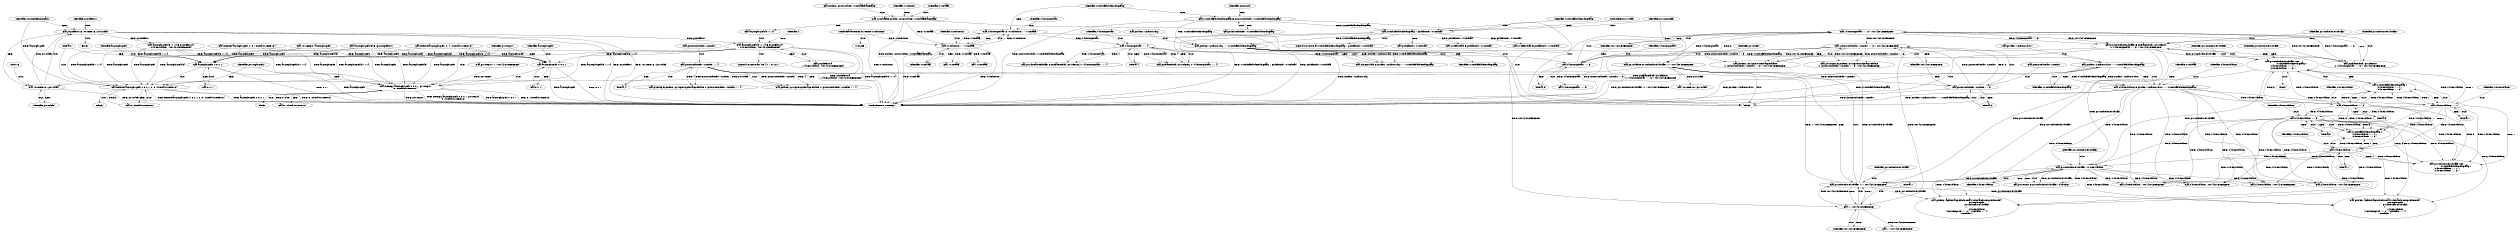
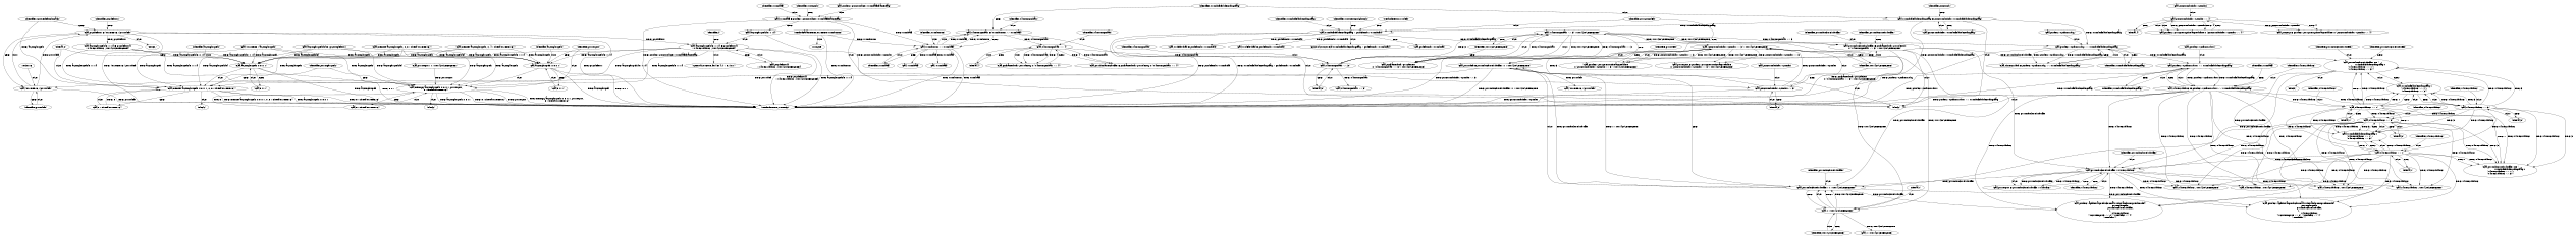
  digraph {
    n1 [label="(Call,au2_ngbr_pels[8 - 1 - i] = pu2_left_uv[i\n * u4_recwidth_cr / YUV420SP_FACTOR])"]
    n2 [label="(Call,memcpy(au2_ngbr_pels + 8 + 1, pu1_top_u,\n 8 * sizeof(UWORD16)))"]
    n3 [label="(Call,au2_ngbr_pels + 8 + 1)"]
    n4 [label="(Call,memset(au2_ngbr_pels + 8 + 1, 0, 8 * sizeof(UWORD16)))"]
    n5 [label="(Call,au2_ngbr_pels + 8 + 1)"]
    n6 [label="(ControlStructure,for(i = 4; i < 8; i++))"]
    n7 [label="(Call,pu2_left_uv[i\n * u4_recwidth_cr / YUV420SP_FACTOR])"]
    n8 [label="(MethodReturn,WORD32)"]
    n9 [label="(Call,8 * sizeof(UWORD16))"]
    n10 [label="(Block,)"]
    n11 [label="(Call,8 + 1)"]
    n12 [label="(Call,8 * sizeof(UWORD16))"]
    n13 [label="(Block,)"]
    n14 [label="(Call,8 + 1)"]
    n15 [label="(Call,pu2_left_uv = (UWORD16 *)pu1_uleft)"]
    n16 [label="(Call,(UWORD16 *)pu1_uleft)"]
    n17 [label="(Block,)"]
    n18 [label="(Call,au2_ngbr_pels[8 - 1 - i] = pu2_left_uv[i\n * u4_recwidth_cr / YUV420SP_FACTOR])"]
    n19 [label="(Identifier,pu1_uleft)"]
    n20 [label="(Call,pu1_uleft = pu1_mb_cb_rei1_buffer - 1 * YUV420SP_FACTOR)"]
    n21 [label="(Call,pu1_mb_cb_rei1_buffer - 1 * YUV420SP_FACTOR)"]
    n22 [label="(Call,(UWORD16 *)pu1_uleft)"]
    n23 [label="(Block,)"]
    n24 [label="(Call,1 * YUV420SP_FACTOR)"]
    n25 [label="(Call,ps_dec->apf_intra_pred_chroma[u1_intra_chrom_pred_mode](\n                                pu1_ngbr_pels,\n                                pu1_mb_cb_rei1_buffer,\n 1,\n                                u4_recwidth_cr,\n ((uc_useTopMB << 2) | (use_left2 << 4)\n | use_left1)))"]
    n26 [label="(Call,ps_dec->apf_intra_pred_chroma[u1_intra_chrom_pred_mode](\n                                pu1_ngbr_pels,\n                                pu1_mb_cb_rei1_buffer,\n 1,\n                                u4_recwidth_cr,\n ((uc_useTopMB << 2) | (use_left2 << 4)\n | use_left1)))"]
    n27 [label="(Identifier,YUV420SP_FACTOR)"]
    n28 [label="(Call,1 * YUV420SP_FACTOR)"]
    n29 [label="(Call,pu1_mb_cb_rei1_buffer - u7_recwidth_cr)"]
    n30 [label="(Call,u4_recwidth_cr / YUV420SP_FACTOR)"]
    n31 [label="(Call,pu1_top_u = pu1_mb_cb_rei1_buffer - u4_buf_cr)"]
    n32 [label="(Call,u4_recwidth_cr / YUV420SP_FACTOR)"]
    n33 [label="(Call,u4_recwidth_cr / YUV420SP_FACTOR)"]
    n34 [label="(Identifier,u4_recwidth_cr)"]
    n35 [label="(Call,u4_recwidth_cr / YUV420SP_FACTOR)"]
    n36 [label="(Call,pu1_mb_cb_rei1_buffer = ps_frame_buf->pu1_dest_u\n + (u4_num_pmbair << 3) * YUV420SP_FACTOR)"]
    n37 [label="(Call,pu1_mb_cb_rei1_buffer += (\n                            u1_mb_field_decoding_flag ?\n (u4_recwidth_cr >> 1) :\n (u4_recwidth_cr << 3)))"]
    n38 [label="(Call,ps_frame_buf->pu1_dest_u\n + (u4_num_pmbair << 3) * YUV420SP_FACTOR)"]
    n39 [label="(Call,u1_mb_field_decoding_flag ?\n (u4_recwidth_cr >> 1) :\n (u4_recwidth_cr << 3))"]
    n40 [label="(Block,)"]
    n41 [label="(Call,(u4_num_pmbair << 3) * YUV420SP_FACTOR)"]
    n42 [label="(Call,(ps_cur_mb_info->u2_mbx << 3) * YUV420SP_FACTOR)"]
    n43 [label="(Identifier,YUV420SP_FACTOR)"]
    n44 [label="(Call,ps_dec->pu1_prev_u_intra_pred_line\n + (ps_cur_mb_info->u2_mbx << 3) * YUV420SP_FACTOR)"]
    n45 [label="(Identifier,YUV420SP_FACTOR)"]
    n46 [label="(Call,pu1_top_u = ps_dec->pu1_prev_u_intra_pred_line\n + (ps_cur_mb_info->u2_mbx << 3) * YUV420SP_FACTOR)"]
    n47 [label="(Call,u4_num_pmbair << 3)"]
    n48 [label="(Call,u4_num_pmbair << 3)"]
    n49 [label="(Literal,3)"]
    n50 [label="(Call,u4_num_pmbair << 4)"]
    n51 [label="(Call,pu1_luma_rec_buffer = ps_frame_buf->pu1_dest_y + (u4_num_pmbair << 4))"]
    n52 [label="(Literal,4)"]
    n53 [label="(Call,ps_frame_buf->pu1_dest_y + (u4_num_pmbair << 4))"]
    n54 [label="(Call,u4_num_pmbair = (u1_mb_num >> u1_mbaff))"]
    n55 [label="(Call,u1_mb_num >> u1_mbaff)"]
    n56 [label="(Call,!u1_mbaff)"]
    n57 [label="(Identifier,u1_mbaff)"]
    n58 [label="(Call,!u1_mbaff)"]
    n59 [label="(MethodParameterIn,UWORD8 u1_mb_num)"]
    1000239
    n61 [label="(Call,u1_mbaff = ps_dec->ps_cur_slice->u1_mbaff_frame_flag)"]
    n62 [label="(Call,au2_ngbr_pels[8 - 1 - i])"]
    n63 [label="(Call,ps_dec->ps_cur_slice->u1_mbaff_frame_flag)"]
    n64 [label="(Call,u4_recwidth_cr >> 1)"]
    n65 [label="(Call,u4_recwidth_cr << 3)"]
    n66 [label="(Call,u4_recwidth_cr << 3)"]
    n67 [label="(Call,u4_recwidth_cr >> 1)"]
    n68 [label="(Call,u1_mb_field_decoding_flag ?\n (u4_recwidth_cr >> 1) :\n (u4_recwidth_cr << 3))"]
    n69 [label="(Literal,1)"]
    n70 [label="(Call,pu1_mb_cr_rei1_buffer += (\n                            u1_mb_field_decoding_flag ?\n (u4_recwidth_cr >> 1) :\n (u4_recwidth_cr << 3)))"]
    n71 [label="(Literal,3)"]
    n72 [label="(Literal,1)"]
    n73 [label="(Call,u4_recwidth_cr = ps_dec->u2_frm_wd_uv << u1_mb_field_decoding_flag)"]
    n74 [label="(Call,ps_dec->u2_frm_wd_uv << u1_mb_field_decoding_flag)"]
    n75 [label="(Identifier,u1_mb_field_decoding_flag)"]
    n76 [label="(Literal,3)"]
    n77 [label="(Call,ps_dec->u2_frm_wd_y << u1_mb_field_decoding_flag)"]
    n78 [label="(Call,ui_rec_width = ps_dec->u2_frm_wd_y << u1_mb_field_decoding_flag)"]
    n79 [label="(Identifier,u1_mb_field_decoding_flag)"]
    n80 [label="(Call,u1_mb_field_decoding_flag = ps_cur_mb_info->u1_mb_field_decodingflag)"]
    n81 [label="(Call,u1_mb_field_decoding_flag ^ ps_left_mb->u1_mb_fld)"]
    n82 [label="(Call,ps_cur_mb_info->u1_mb_field_decodingflag)"]
    n83 [label="(ControlStructure,if(u1_mb_field_decoding_flag ^ ps_left_mb->u1_mb_fld))"]
    n84 [label="(Call,ps_left_mb->u1_mb_fld)"]
    n85 [label="(Call,u1_leftMbfld = ps_left_mb->u1_mb_fld)"]
    n86 [label="(Call,u1_leftMbfld = ps_left_mb->u1_mb_fld)"]
    n87 [label="(Call,ps_cur_mb_info->u2_mbx << 3)"]
    n88 [label="(Literal,3)"]
    n89 [label="(Call,ps_cur_mb_info->u2_mbx << 4)"]
    n90 [label="(Literal,4)"]
    n91 [label="(Call,ps_dec->pu1_prev_y_intra_pred_line + (ps_cur_mb_info->u2_mbx << 4))"]
    n92 [label="(Call,puc_top = ps_dec->pu1_prev_y_intra_pred_line + (ps_cur_mb_info->u2_mbx << 4))"]
    n93 [label="(Identifier,pu1_mb_cb_rei1_buffer)"]
    n94 [label="(Call,au2_ngbr_pels[8] = *pu2_topleft_uv)"]
    n95 [label="(Literal,1)"]
    n96 [label="(Identifier,u4_recwidth_cr)"]
    n97 [label="(Identifier,u4_recwidth_cr)"]
    n98 [label="(Identifier,u4_num_pmbair)"]
    n99 [label="(Identifier,u1_topmb)"]
    n100 [label="(Identifier,pu1_mb_cr_rei1_buffer)"]
    n101 [label="(Call,ps_cur_mb_info->u2_mbx)"]
    n102 [label="(Call,(UWORD8 *)au2_ngbr_pels)"]
    n103 [label="(Identifier,pu1_top_u)"]
    n104 [label="(Literal,0)"]
    n105 [label="(Identifier,u1_mbaff)"]
    n106 [label="(Identifier,pu2_left_uv)"]
    n107 [label="(Identifier,i)"]
    n108 [label="(Call,ps_dec->u2_frm_wd_y)"]
    n109 [label="(Identifier,pu1_ytop_left)"]
    n110 [label="(Identifier,pu1_ngbr_pels)"]
    n111 [label="(Identifier,u4_recwidth_cr)"]
    n112 [label="(Call,pu1_top_u - 1 * YUV420SP_FACTOR)"]
    n113 [label="(Identifier,u2_use_left_mb_pack)"]
    n114 [label="(Identifier,u1_mb_field_decoding_flag)"]
    n115 [label="(Call,ps_dec->u2_frm_wd_uv)"]
    n116 [label="(Call,memset(au2_ngbr_pels, 0, 8 * sizeof(UWORD16)))"]
    n117 [label="(Identifier,pu1_mb_cb_rei1_buffer)"]
+   n118 [label="(Identifier,u1_use_top_right_mb)"]
    n119 [label="(Identifier,u4_num_pmbair)"]
    n120 [label="(Identifier,ps_curmb)"]
    n121 [label="(Identifier,u4_num_pmbair)"]
    n122 [label="(Identifier,u1_mbaff)"]
    n123 [label="(Identifier,pu1_mb_cb_rei1_buffer)"]
    n124 [label="(Call,ps_cur_mb_info->u2_mbx)"]
    n125 [label="(Identifier,au2_ngbr_pels)"]
    n126 [label="(MethodReturn,u1_left)"]
    n127 [label="(Call,memset(au2_ngbr_pels, 0, 4 * sizeof(UWORD16)))"]
    n128 [label="(Identifier,pu1_mb_cb_rei1_buffer)"]
    n129 [label="(Identifier,u1_mb_num)"]
    n130 [label="(Identifier,u1_mb_field_decoding_flag)"]
    n131 [label="(Identifier,au2_ngbr_pels)"]
    n132 [label="(Identifier,u4_recwidth_cr)"]
    n133 [label="(Identifier,pu1_uleft)"]
    n134 [label="(Identifier,u4_recwidth_cr)"]
    n135 [label="(Identifier,pu1_mb_cr_rei1_buffer)"]
    1003116
    n1 -> n2 [label="DDG: au2_ngbr_pels[8 - 1 - i]"]
    n1 -> n3 [label="DDG: au2_ngbr_pels[8 - 1 - i]"]
    n1 -> n4 [label="DDG: au2_ngbr_pels[8 - 1 - i]"]
    n1 -> n5 [label="DDG: au2_ngbr_pels[8 - 1 - i]"]
    n1 -> n6 [label="AST: "]
    n1 -> n7 [label="CFG: "]
    n1 -> n8 [label="DDG: pu2_left_uv[i\n * u4_recwidth_cr / YUV420SP_FACTOR]"]
    n1 -> n8 [label="DDG: au2_ngbr_pels[8 - 1 - i]"]
    n2 -> n8 [label="DDG: au2_ngbr_pels + 8 + 1"]
    n2 -> n8 [label="DDG: 8 * sizeof(UWORD16)"]
    n2 -> n8 [label="DDG: pu1_top_u"]
    n2 -> n8 [label="DDG: memcpy(au2_ngbr_pels + 8 + 1, pu1_top_u,\n 8 * sizeof(UWORD16))"]
    n2 -> n9 [label="CFG: "]
    n2 -> n10 [label="AST: "]
    n3 -> n2 [label="AST: "]
    n3 -> n8 [label="DDG: au2_ngbr_pels"]
    n3 -> n8 [label="DDG: 8 + 1"]
    n3 -> n11 [label="CFG: "]
    n4 -> n8 [label="DDG: au2_ngbr_pels + 8 + 1"]
    n4 -> n8 [label="DDG: 8 * sizeof(UWORD16)"]
    n4 -> n8 [label="DDG: memset(au2_ngbr_pels + 8 + 1, 0, 8 * sizeof(UWORD16))"]
    n4 -> n12 [label="CFG: "]
    n4 -> n13 [label="AST: "]
    n5 -> n4 [label="AST: "]
    n5 -> n8 [label="DDG: au2_ngbr_pels"]
    n5 -> n8 [label="DDG: 8 + 1"]
    n5 -> n14 [label="CFG: "]
    n7 -> n1 [label="AST: "]
    n9 -> n2 [label="AST: "]
    n9 -> n2 [label="DDG: 8"]
    n11 -> n3 [label="AST: "]
    n12 -> n4 [label="AST: "]
    n12 -> n4 [label="DDG: 8"]
    n14 -> n5 [label="AST: "]
    n15 -> n1 [label="DDG: pu2_left_uv"]
    n15 -> n8 [label="DDG: pu2_left_uv"]
    n15 -> n8 [label="DDG: (UWORD16 *)pu1_uleft"]
    n15 -> n16 [label="CFG: "]
    n15 -> n17 [label="AST: "]
    n15 -> n18 [label="DDG: pu2_left_uv"]
    n16 -> n8 [label="DDG: pu1_uleft"]
    n16 -> n15 [label="AST: "]
    n16 -> n15 [label="DDG: pu1_uleft"]
    n16 -> n19 [label="CFG: "]
    n18 -> n2 [label="DDG: au2_ngbr_pels[8 - 1 - i]"]
    n18 -> n3 [label="DDG: au2_ngbr_pels[8 - 1 - i]"]
    n18 -> n4 [label="DDG: au2_ngbr_pels[8 - 1 - i]"]
    n18 -> n5 [label="DDG: au2_ngbr_pels[8 - 1 - i]"]
    n19 -> n16 [label="AST: "]
    n20 -> n8 [label="DDG: pu1_mb_cb_rei1_buffer - 1 * YUV420SP_FACTOR"]
    n20 -> n16 [label="DDG: pu1_uleft"]
    n20 -> n21 [label="CFG: "]
    n20 -> n22 [label="DDG: pu1_uleft"]
    n20 -> n23 [label="AST: "]
    n21 -> n20 [label="AST: "]
    n21 -> n20 [label="DDG: pu1_mb_cb_rei1_buffer"]
    n21 -> n20 [label="DDG: 1 * YUV420SP_FACTOR"]
    n21 -> n24 [label="CFG: "]
    n21 -> n25 [label="DDG: pu1_mb_cb_rei1_buffer"]
    n21 -> n26 [label="DDG: pu1_mb_cb_rei1_buffer"]
    n24 -> n21 [label="AST: "]
    n24 -> n21 [label="DDG: 1"]
    n24 -> n21 [label="DDG: YUV420SP_FACTOR"]
    n24 -> n27 [label="CFG: "]
    n24 -> n28 [label="DDG: YUV420SP_FACTOR"]
    n27 -> n24 [label="AST: "]
    n29 -> n21 [label="DDG: pu1_mb_cb_rei1_buffer"]
    n29 -> n25 [label="DDG: u4_recwidth_cr"]
    n29 -> n26 [label="DDG: u4_recwidth_cr"]
    n29 -> n30 [label="DDG: u4_recwidth_cr"]
    n29 -> n31 [label="AST: "]
    n29 -> n31 [label="DDG: pu1_mb_cb_rei1_buffer"]
    n29 -> n31 [label="DDG: u4_recwidth_cr"]
    n29 -> n32 [label="DDG: u4_recwidth_cr"]
    n29 -> n33 [label="DDG: u4_recwidth_cr"]
    n29 -> n34 [label="CFG: "]
    n29 -> n35 [label="DDG: u4_recwidth_cr"]
    n31 -> n29 [label="CFG: "]
    n34 -> n29 [label="AST: "]
    n36 -> n8 [label="DDG: ps_frame_buf->pu1_dest_u\n + (u4_num_pmbair << 3) * YUV420SP_FACTOR"]
    n36 -> n21 [label="DDG: pu1_mb_cb_rei1_buffer"]
    n36 -> n23 [label="AST: "]
    n36 -> n29 [label="DDG: pu1_mb_cb_rei1_buffer"]
    n36 -> n37 [label="DDG: pu1_mb_cb_rei1_buffer"]
    n36 -> n38 [label="CFG: "]
    n37 -> n21 [label="DDG: pu1_mb_cb_rei1_buffer"]
    n37 -> n29 [label="DDG: pu1_mb_cb_rei1_buffer"]
    n37 -> n39 [label="CFG: "]
    n37 -> n40 [label="AST: "]
    n38 -> n36 [label="AST: "]
    n38 -> n41 [label="CFG: "]
    n39 -> n37 [label="AST: "]
    n39 -> n64 [label="CFG: "]
    n39 -> n65 [label="CFG: "]
    n41 -> n24 [label="DDG: YUV420SP_FACTOR"]
    n41 -> n36 [label="DDG: u4_num_pmbair << 3"]
    n41 -> n36 [label="DDG: YUV420SP_FACTOR"]
    n41 -> n38 [label="AST: "]
    n41 -> n38 [label="DDG: u4_num_pmbair << 3"]
    n41 -> n38 [label="DDG: YUV420SP_FACTOR"]
    n41 -> n42 [label="DDG: YUV420SP_FACTOR"]
    n41 -> n43 [label="CFG: "]
    n42 -> n8 [label="DDG: ps_cur_mb_info->u2_mbx << 3"]
    n42 -> n24 [label="DDG: YUV420SP_FACTOR"]
    n42 -> n44 [label="AST: "]
    n42 -> n44 [label="DDG: ps_cur_mb_info->u2_mbx << 3"]
    n42 -> n44 [label="DDG: YUV420SP_FACTOR"]
    n42 -> n45 [label="CFG: "]
    n42 -> n46 [label="DDG: ps_cur_mb_info->u2_mbx << 3"]
    n42 -> n46 [label="DDG: YUV420SP_FACTOR"]
    n43 -> n41 [label="AST: "]
    n43 -> n47 [label="CFG: "]
    n44 -> n42 [label="CFG: "]
    n45 -> n42 [label="AST: "]
    n45 -> n87 [label="CFG: "]
    n47 -> n41 [label="AST: "]
    n47 -> n41 [label="DDG: u4_num_pmbair"]
    n47 -> n41 [label="DDG: 3"]
    n47 -> n48 [label="DDG: u4_num_pmbair"]
    n47 -> n49 [label="CFG: "]
    n49 -> n47 [label="AST: "]
    n50 -> n47 [label="DDG: u4_num_pmbair"]
    n50 -> n51 [label="DDG: u4_num_pmbair"]
    n50 -> n51 [label="DDG: 4"]
    n50 -> n52 [label="CFG: "]
    n50 -> n53 [label="AST: "]
    n50 -> n53 [label="DDG: u4_num_pmbair"]
    n50 -> n53 [label="DDG: 4"]
    n52 -> n50 [label="AST: "]
    n53 -> n50 [label="CFG: "]
    n54 -> n23 [label="AST: "]
    n54 -> n50 [label="DDG: u4_num_pmbair"]
    n54 -> n55 [label="CFG: "]
    n55 -> n8 [label="DDG: u1_mbaff"]
    n55 -> n8 [label="DDG: u1_mb_num"]
    n55 -> n54 [label="AST: "]
    n55 -> n54 [label="DDG: u1_mb_num"]
    n55 -> n54 [label="DDG: u1_mbaff"]
    n55 -> n56 [label="DDG: u1_mbaff"]
    n55 -> n57 [label="CFG: "]
    n55 -> n58 [label="DDG: u1_mbaff"]
    n57 -> n55 [label="AST: "]
    n59 -> n8 [label="DDG: u1_mb_num"]
    n59 -> n55 [label="DDG: u1_mb_num"]
    n59 -> 1000239 [label="AST: "]
    n61 -> n8 [label="DDG: ps_dec->ps_cur_slice->u1_mbaff_frame_flag"]
    n61 -> n23 [label="AST: "]
    n61 -> n55 [label="DDG: u1_mbaff"]
    n61 -> n62 [label="CFG: "]
    n62 -> n1 [label="AST: "]
    n63 -> n61 [label="AST: "]
    n64 -> n37 [label="DDG: u4_recwidth_cr"]
    n64 -> n37 [label="DDG: 1"]
    n64 -> n39 [label="AST: "]
    n64 -> n39 [label="DDG: u4_recwidth_cr"]
    n64 -> n39 [label="DDG: 1"]
    n64 -> n66 [label="DDG: u4_recwidth_cr"]
    n64 -> n67 [label="DDG: u4_recwidth_cr"]
    n64 -> n68 [label="DDG: u4_recwidth_cr"]
    n64 -> n68 [label="DDG: 1"]
    n64 -> n69 [label="CFG: "]
    n64 -> n70 [label="DDG: u4_recwidth_cr"]
    n64 -> n70 [label="DDG: 1"]
    n65 -> n37 [label="DDG: u4_recwidth_cr"]
    n65 -> n37 [label="DDG: 3"]
    n65 -> n39 [label="AST: "]
    n65 -> n39 [label="DDG: u4_recwidth_cr"]
    n65 -> n39 [label="DDG: 3"]
    n65 -> n66 [label="DDG: u4_recwidth_cr"]
    n65 -> n67 [label="DDG: u4_recwidth_cr"]
    n65 -> n68 [label="DDG: u4_recwidth_cr"]
    n65 -> n68 [label="DDG: 3"]
    n65 -> n70 [label="DDG: u4_recwidth_cr"]
    n65 -> n70 [label="DDG: 3"]
    n65 -> n76 [label="CFG: "]
    n66 -> n25 [label="DDG: u4_recwidth_cr"]
    n66 -> n26 [label="DDG: u4_recwidth_cr"]
    n66 -> n29 [label="DDG: u4_recwidth_cr"]
    n66 -> n30 [label="DDG: u4_recwidth_cr"]
    n66 -> n32 [label="DDG: u4_recwidth_cr"]
    n66 -> n33 [label="DDG: u4_recwidth_cr"]
    n66 -> n35 [label="DDG: u4_recwidth_cr"]
    n66 -> n68 [label="AST: "]
    n66 -> n68 [label="DDG: u4_recwidth_cr"]
    n66 -> n68 [label="DDG: 3"]
    n66 -> n70 [label="DDG: u4_recwidth_cr"]
    n66 -> n70 [label="DDG: 3"]
    n66 -> n71 [label="CFG: "]
    n67 -> n25 [label="DDG: u4_recwidth_cr"]
    n67 -> n26 [label="DDG: u4_recwidth_cr"]
    n67 -> n29 [label="DDG: u4_recwidth_cr"]
    n67 -> n30 [label="DDG: u4_recwidth_cr"]
    n67 -> n32 [label="DDG: u4_recwidth_cr"]
    n67 -> n33 [label="DDG: u4_recwidth_cr"]
    n67 -> n35 [label="DDG: u4_recwidth_cr"]
    n67 -> n68 [label="AST: "]
    n67 -> n68 [label="DDG: u4_recwidth_cr"]
    n67 -> n68 [label="DDG: 1"]
    n67 -> n70 [label="DDG: u4_recwidth_cr"]
    n67 -> n70 [label="DDG: 1"]
    n67 -> n72 [label="CFG: "]
    n68 -> n66 [label="CFG: "]
    n68 -> n67 [label="CFG: "]
    n69 -> n64 [label="AST: "]
    n71 -> n66 [label="AST: "]
    n72 -> n67 [label="AST: "]
    n73 -> n8 [label="DDG: ps_dec->u2_frm_wd_uv << u1_mb_field_decoding_flag"]
    n73 -> n23 [label="AST: "]
    n73 -> n25 [label="DDG: u4_recwidth_cr"]
    n73 -> n26 [label="DDG: u4_recwidth_cr"]
    n73 -> n29 [label="DDG: u4_recwidth_cr"]
    n73 -> n30 [label="DDG: u4_recwidth_cr"]
    n73 -> n32 [label="DDG: u4_recwidth_cr"]
    n73 -> n33 [label="DDG: u4_recwidth_cr"]
    n73 -> n35 [label="DDG: u4_recwidth_cr"]
    n73 -> n64 [label="DDG: u4_recwidth_cr"]
    n73 -> n65 [label="DDG: u4_recwidth_cr"]
    n73 -> n74 [label="CFG: "]
    n74 -> n8 [label="DDG: ps_dec->u2_frm_wd_uv"]
    n74 -> n8 [label="DDG: u1_mb_field_decoding_flag"]
    n74 -> n73 [label="AST: "]
    n74 -> n73 [label="DDG: ps_dec->u2_frm_wd_uv"]
    n74 -> n73 [label="DDG: u1_mb_field_decoding_flag"]
    n74 -> n75 [label="CFG: "]
    n75 -> n74 [label="AST: "]
    n76 -> n65 [label="AST: "]
    n77 -> n8 [label="DDG: ps_dec->u2_frm_wd_y"]
    n77 -> n74 [label="DDG: u1_mb_field_decoding_flag"]
    n77 -> n78 [label="AST: "]
    n77 -> n78 [label="DDG: ps_dec->u2_frm_wd_y"]
    n77 -> n78 [label="DDG: u1_mb_field_decoding_flag"]
    n77 -> n79 [label="CFG: "]
    n78 -> n77 [label="CFG: "]
    n79 -> n77 [label="AST: "]
    n80 -> n8 [label="DDG: ps_cur_mb_info->u1_mb_field_decodingflag"]
    n80 -> n23 [label="AST: "]
    n80 -> n77 [label="DDG: u1_mb_field_decoding_flag"]
    n80 -> n81 [label="DDG: u1_mb_field_decoding_flag"]
    n80 -> n82 [label="CFG: "]
    n81 -> n8 [label="DDG: u1_mb_field_decoding_flag ^ ps_left_mb->u1_mb_fld"]
    n81 -> n8 [label="DDG: ps_left_mb->u1_mb_fld"]
    n81 -> n77 [label="DDG: u1_mb_field_decoding_flag"]
    n81 -> n83 [label="AST: "]
    n81 -> n84 [label="CFG: "]
    n81 -> n85 [label="DDG: ps_left_mb->u1_mb_fld"]
    n81 -> n86 [label="DDG: ps_left_mb->u1_mb_fld"]
    n82 -> n80 [label="AST: "]
    n87 -> n8 [label="DDG: ps_cur_mb_info->u2_mbx"]
    n87 -> n42 [label="AST: "]
    n87 -> n42 [label="DDG: ps_cur_mb_info->u2_mbx"]
    n87 -> n42 [label="DDG: 3"]
    n87 -> n88 [label="CFG: "]
    n88 -> n87 [label="AST: "]
-   n89 -> n87 [label="DDG: ps_cur_mb_info->u2_mbx"]
+   n62 -> n87 [label="DDG: ps_cur_mb_info->u2_mbx"]
    n89 -> n90 [label="CFG: "]
    n89 -> n91 [label="AST: "]
    n89 -> n91 [label="DDG: ps_cur_mb_info->u2_mbx"]
    n89 -> n91 [label="DDG: 4"]
    n89 -> n92 [label="DDG: ps_cur_mb_info->u2_mbx"]
    n89 -> n92 [label="DDG: 4"]
    n90 -> n89 [label="AST: "]
    n91 -> n89 [label="CFG: "]
    n93 -> n29 [label="AST: "]
    n94 -> n2 [label="DDG: au2_ngbr_pels[8]"]
    n94 -> n3 [label="DDG: au2_ngbr_pels[8]"]
    n94 -> n4 [label="DDG: au2_ngbr_pels[8]"]
    n94 -> n5 [label="DDG: au2_ngbr_pels[8]"]
    n95 -> n24 [label="AST: "]
    n96 -> n67 [label="AST: "]
    n97 -> n64 [label="AST: "]
    n98 -> n50 [label="AST: "]
    n99 -> n61 [label="CFG: "]
    n100 -> n36 [label="CFG: "]
    n101 -> n87 [label="AST: "]
    n102 -> n2 [label="DDG: au2_ngbr_pels"]
    n102 -> n3 [label="DDG: au2_ngbr_pels"]
    n102 -> n4 [label="DDG: au2_ngbr_pels"]
    n102 -> n5 [label="DDG: au2_ngbr_pels"]
    n103 -> n2 [label="AST: "]
    n103 -> n3 [label="CFG: "]
    n104 -> n4 [label="AST: "]
    n104 -> n5 [label="CFG: "]
    n105 -> n61 [label="AST: "]
-   n106 -> n15 [label="AST: "]
+   n106 -> n15 [label="CFG: "]
    n107 -> n1 [label="CFG: "]
    n108 -> n77 [label="AST: "]
    n109 -> n20 [label="CFG: "]
    n109 -> n81 [label="AST: "]
    n110 -> n2 [label="CFG: "]
    n110 -> n4 [label="CFG: "]
    n111 -> n66 [label="AST: "]
    n112 -> n2 [label="DDG: pu1_top_u"]
    n113 -> n4 [label="DDG: au2_ngbr_pels"]
    n113 -> n15 [label="CFG: "]
    n114 -> n54 [label="CFG: "]
    n114 -> n80 [label="AST: "]
    n115 -> n74 [label="AST: "]
    n116 -> n2 [label="DDG: au2_ngbr_pels"]
    n116 -> n3 [label="DDG: au2_ngbr_pels"]
    n116 -> n4 [label="DDG: au2_ngbr_pels"]
    n116 -> n5 [label="DDG: au2_ngbr_pels"]
    n117 -> n37 [label="AST: "]
+   n118 -> n81 [label="CFG: "]
    n119 -> n47 [label="AST: "]
    n120 -> n80 [label="CFG: "]
    n121 -> n54 [label="AST: "]
    n122 -> n73 [label="CFG: "]
    n123 -> n36 [label="AST: "]
    n124 -> n89 [label="AST: "]
    n125 -> n3 [label="AST: "]
    n126 -> n81 [label="CFG: "]
    n127 -> n2 [label="DDG: au2_ngbr_pels"]
    n127 -> n3 [label="DDG: au2_ngbr_pels"]
    n127 -> n5 [label="DDG: au2_ngbr_pels"]
    n128 -> n21 [label="AST: "]
    n129 -> n55 [label="AST: "]
    n130 -> n81 [label="AST: "]
    n131 -> n5 [label="AST: "]
    n132 -> n65 [label="AST: "]
    n133 -> n20 [label="AST: "]
    n134 -> n73 [label="AST: "]
    n135 -> n37 [label="CFG: "]
    1003116 -> n16 [label="AST: "]
  }
